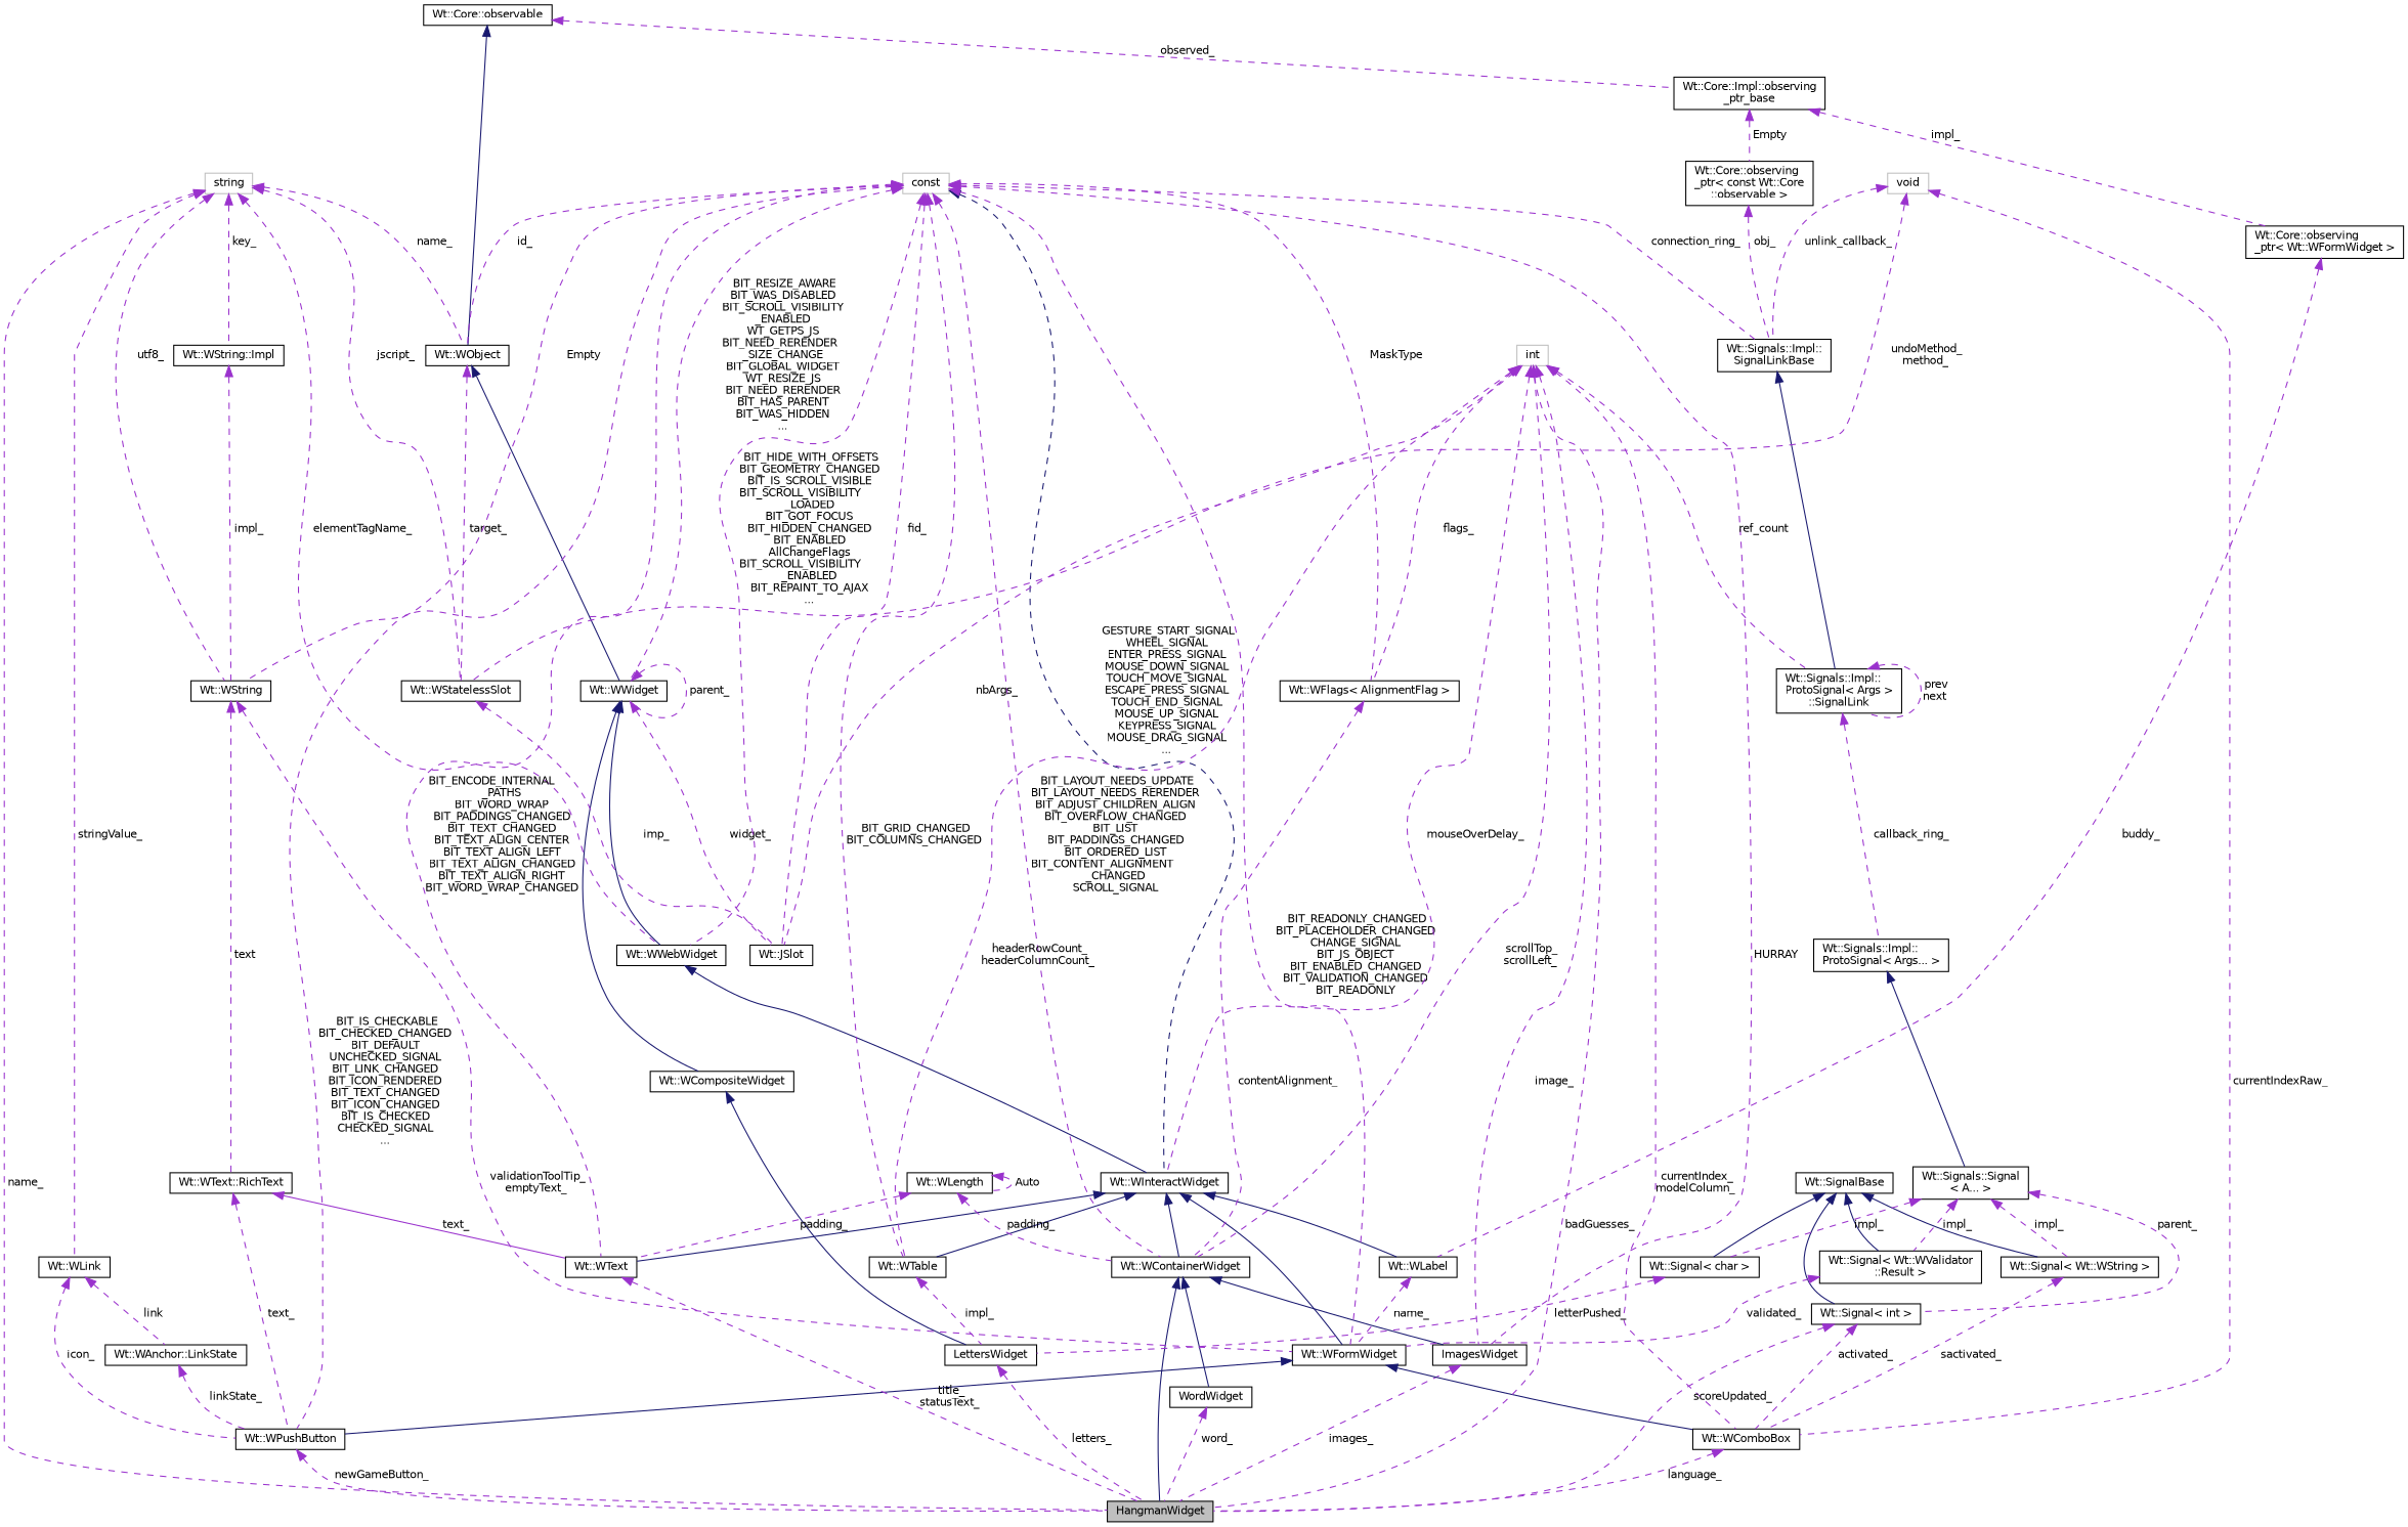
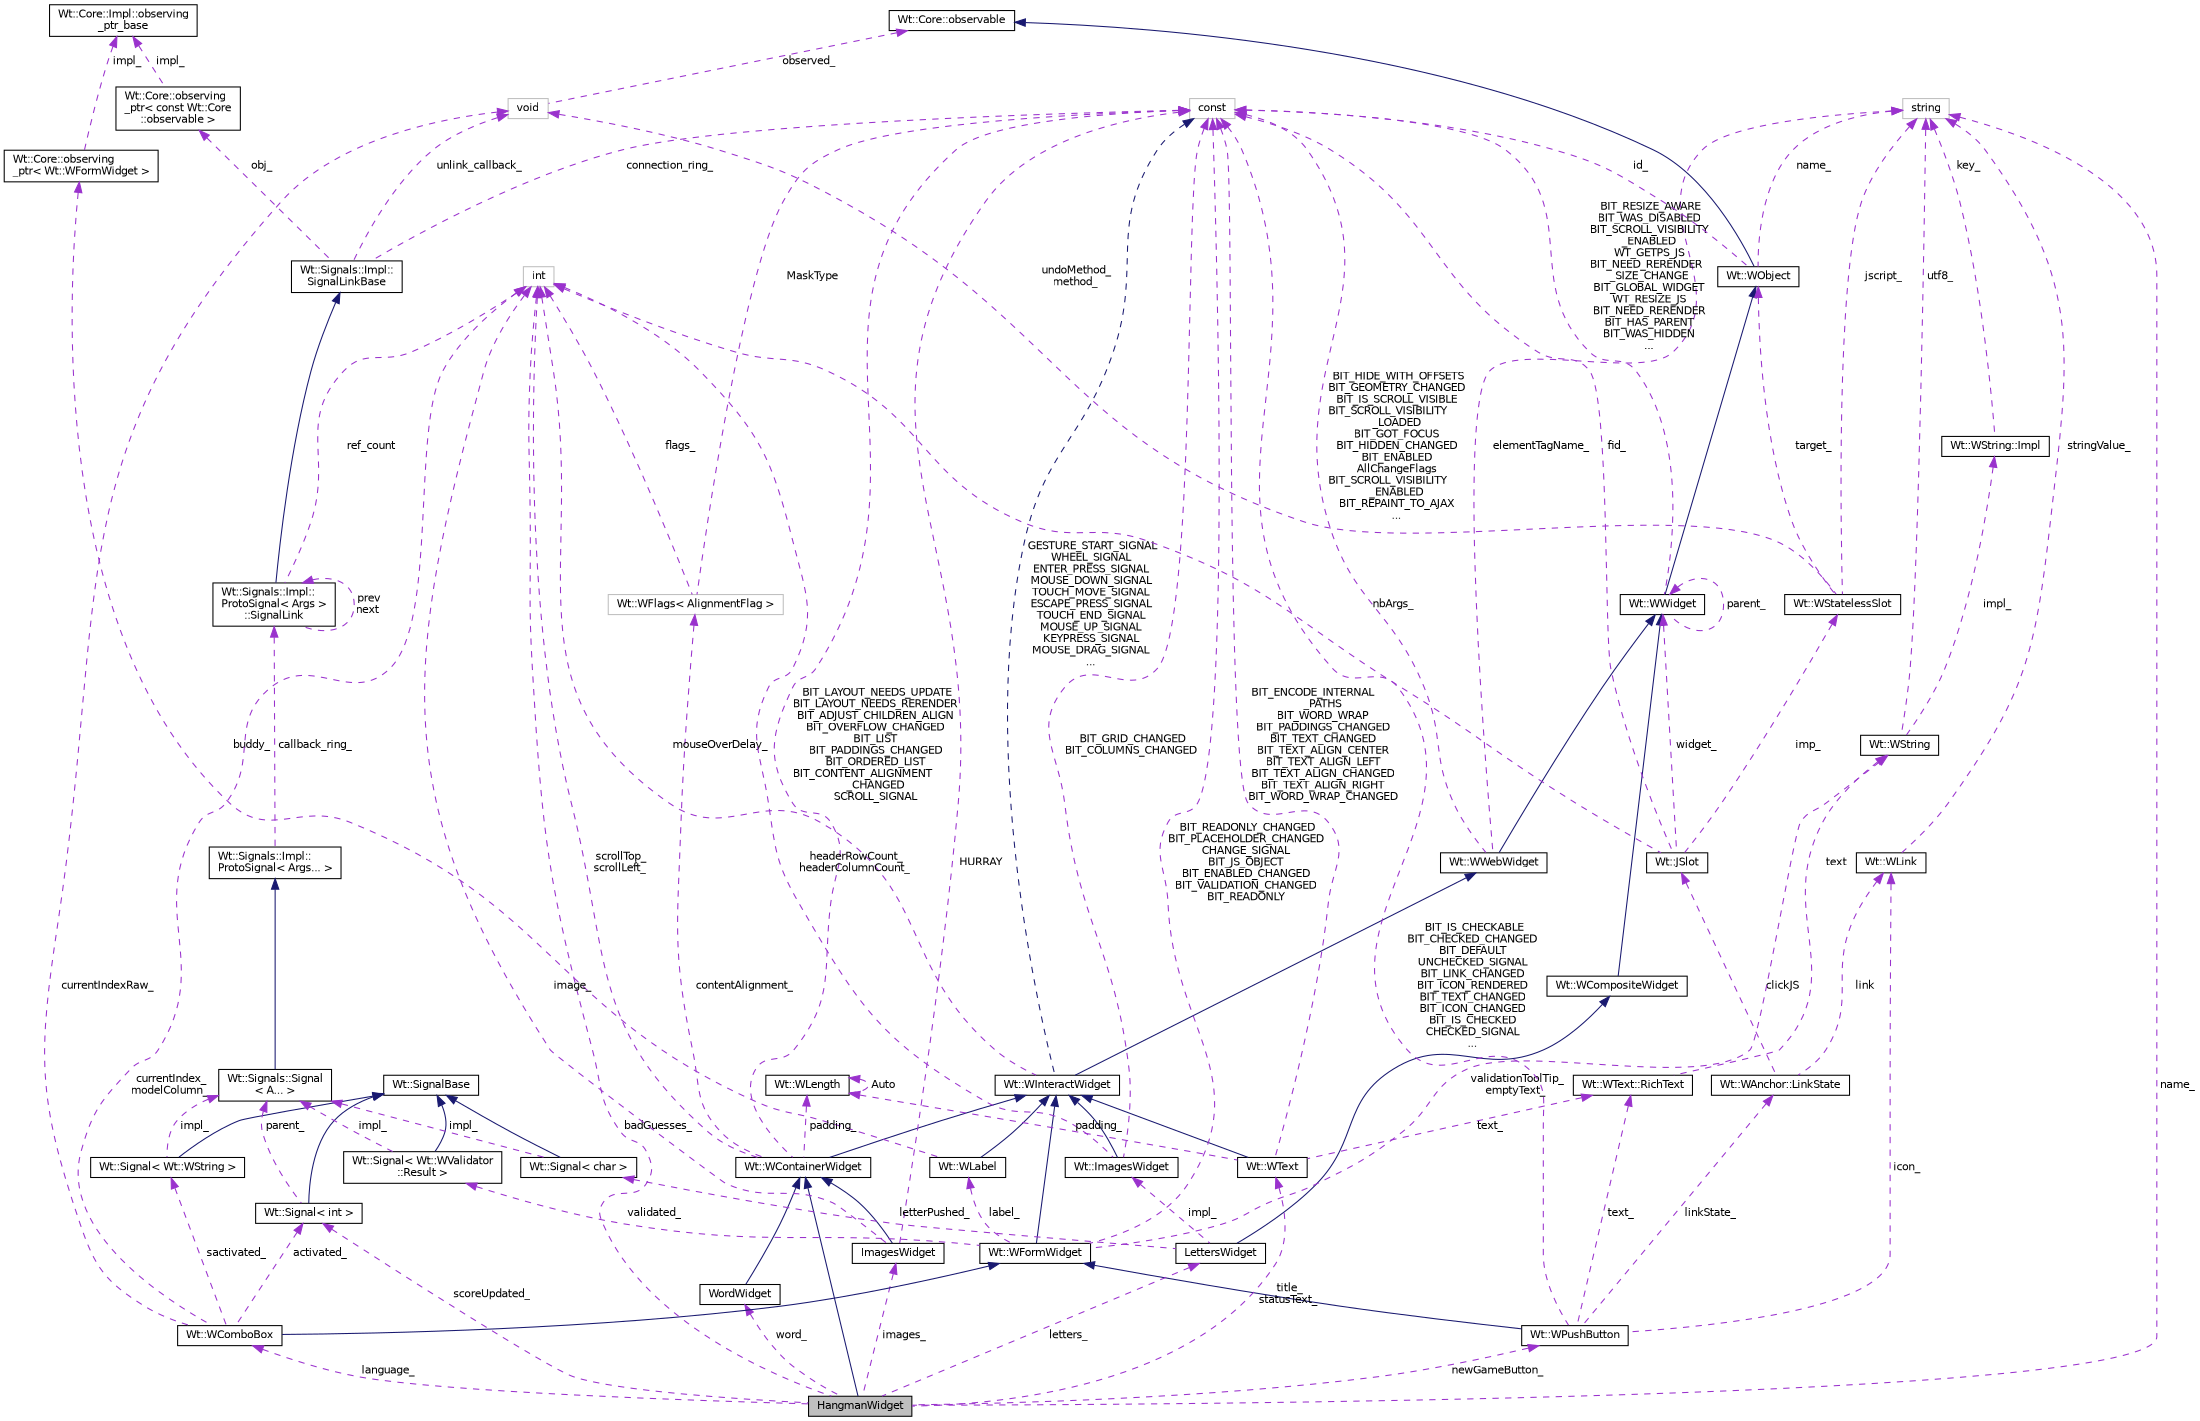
  digraph {
    rankdir=TB
    node [color=black fillcolor=white fontname=Helvetica fontsize=10 shape=record style=filled]
    edge [color=darkorchid3 dir=back fontname=Helvetica fontsize=10 labelfontname=Helvetica labelfontsize=10 style=dashed]
    n1 [fillcolor=grey75 fontcolor=black height=0.2 label=HangmanWidget width=0.4]
    n2 [height=0.2 label="Wt::WContainerWidget" width=0.4]
    n3 [height=0.2 label=ImagesWidget width=0.4]
    n4 [height=0.2 label=WordWidget width=0.4]
    n5 [height=0.2 label="Wt::WInteractWidget" width=0.4]
-   n6 [height=0.2 label="Wt::WTable" width=0.4]
+   n6 [height=0.2 label="Wt::ImagesWidget" width=0.4]
    n7 [height=0.2 label="Wt::WFormWidget" width=0.4]
    n8 [height=0.2 label="Wt::WLabel" width=0.4]
    n9 [height=0.2 label="Wt::WText" width=0.4]
    n10 [height=0.2 label=LettersWidget width=0.4]
    n11 [height=0.2 label="Wt::WPushButton" width=0.4]
    n12 [height=0.2 label="Wt::WComboBox" width=0.4]
    n13 [height=0.2 label="Wt::WWebWidget" width=0.4]
    n14 [height=0.2 label="Wt::WWidget" width=0.4]
    n15 [height=0.2 label="Wt::WCompositeWidget" width=0.4]
    n16 [height=0.2 label="Wt::JSlot" width=0.4]
    n17 [height=0.2 label="Wt::WAnchor::LinkState" width=0.4]
    n18 [height=0.2 label="Wt::WObject" width=0.4]
    n19 [height=0.2 label="Wt::WStatelessSlot" width=0.4]
    n20 [height=0.2 label="Wt::Core::observable" width=0.4]
    n21 [height=0.2 label="Wt::Core::Impl::observing\l_ptr_base" width=0.4]
    n22 [height=0.2 label="Wt::Core::observing\l_ptr\< const Wt::Core\l::observable \>" width=0.4]
    n23 [height=0.2 label="Wt::Core::observing\l_ptr\< Wt::WFormWidget \>" width=0.4]
    n24 [color=grey75 height=0.2 label=string width=0.4]
    n25 [height=0.2 label="Wt::WString" width=0.4]
    n26 [height=0.2 label="Wt::WString::Impl" width=0.4]
    n27 [height=0.2 label="Wt::WLink" width=0.4]
    n28 [height=0.2 label="Wt::WText::RichText" width=0.4]
    n29 [color=grey75 height=0.2 label=const width=0.4]
-   n30 [height=0.2 label="Wt::WFlags\< AlignmentFlag \>" width=0.4]
+   n30 [color=grey75 height=0.2 label="Wt::WFlags\< AlignmentFlag \>" width=0.4]
    n31 [height=0.2 label="Wt::Signals::Impl::\lSignalLinkBase" width=0.4]
    n32 [height=0.2 label="Wt::Signals::Impl::\lProtoSignal\< Args \>\l::SignalLink" width=0.4]
    n33 [color=grey75 height=0.2 label=int width=0.4]
    n34 [height=0.2 label="Wt::Signals::Impl::\lProtoSignal\< Args... \>" width=0.4]
    n35 [height=0.2 label="Wt::WLength" width=0.4]
    n36 [height=0.2 label="Wt::Signal\< char \>" width=0.4]
    n37 [height=0.2 label="Wt::SignalBase" width=0.4]
    n38 [height=0.2 label="Wt::Signal\< Wt::WValidator\l::Result \>" width=0.4]
    n39 [height=0.2 label="Wt::Signal\< Wt::WString \>" width=0.4]
    n40 [height=0.2 label="Wt::Signal\< int \>" width=0.4]
    n41 [height=0.2 label="Wt::Signals::Signal\l\< A... \>" width=0.4]
    n42 [color=grey75 height=0.2 label=void width=0.4]
    n2 -> n1 [color=midnightblue style=solid]
    n2 -> n3 [color=midnightblue style=solid]
    n2 -> n4 [color=midnightblue style=solid]
    n3 -> n1 [label=" images_"]
    n4 -> n1 [label=" word_"]
    n5 -> n2 [color=midnightblue style=solid]
    n5 -> n6 [color=midnightblue style=solid]
    n5 -> n7 [color=midnightblue style=solid]
    n5 -> n8 [color=midnightblue style=solid]
    n5 -> n9 [color=midnightblue style=solid]
    n6 -> n10 [label=" impl_"]
    n7 -> n11 [color=midnightblue style=solid]
    n7 -> n12 [color=midnightblue style=solid]
-   n8 -> n7 [label=" name_"]
+   n8 -> n7 [label=" label_"]
    n9 -> n1 [label=" title_\nstatusText_"]
    n10 -> n1 [label=" letters_"]
    n11 -> n1 [label=" newGameButton_"]
    n12 -> n1 [label=" language_"]
    n13 -> n5 [color=midnightblue style=solid]
    n14 -> n13 [color=midnightblue style=solid]
    n14 -> n14 [label=" parent_"]
    n14 -> n15 [color=midnightblue style=solid]
    n14 -> n16 [label=" widget_"]
    n15 -> n10 [color=midnightblue style=solid]
+   n16 -> n17 [label=" clickJS"]
    n17 -> n11 [label=" linkState_"]
    n18 -> n14 [color=midnightblue style=solid]
    n18 -> n19 [label=" target_"]
    n19 -> n16 [label=" imp_"]
    n20 -> n18 [color=midnightblue style=solid]
-   n20 -> n21 [label=" observed_"]
-   n21 -> n22 [label=" Empty"]
+   n20 -> n42 [label=" observed_"]
+   n21 -> n22 [label=" impl_"]
    n21 -> n23 [label=" impl_"]
    n22 -> n31 [label=" obj_"]
    n23 -> n8 [label=" buddy_"]
    n24 -> n1 [label=" name_"]
    n24 -> n13 [label=" elementTagName_"]
    n24 -> n18 [label=" name_"]
    n24 -> n19 [label=" jscript_"]
    n24 -> n25 [label=" utf8_"]
    n24 -> n26 [label=" key_"]
    n24 -> n27 [label=" stringValue_"]
    n25 -> n7 [label=" validationToolTip_\nemptyText_"]
    n25 -> n28 [label=" text"]
    n26 -> n25 [label=" impl_"]
    n27 -> n11 [label=" icon_"]
    n27 -> n17 [label=" link"]
-   n28 -> n9 [label=" text_" style=solid]
+   n28 -> n9 [label=" text_"]
    n28 -> n11 [label=" text_"]
    n29 -> n2 [label=" BIT_LAYOUT_NEEDS_UPDATE\nBIT_LAYOUT_NEEDS_RERENDER\nBIT_ADJUST_CHILDREN_ALIGN\nBIT_OVERFLOW_CHANGED\nBIT_LIST\nBIT_PADDINGS_CHANGED\nBIT_ORDERED_LIST\nBIT_CONTENT_ALIGNMENT\l_CHANGED\nSCROLL_SIGNAL"]
    n29 -> n3 [label=" HURRAY"]
    n29 -> n5 [color=midnightblue label=" GESTURE_START_SIGNAL\nWHEEL_SIGNAL\nENTER_PRESS_SIGNAL\nMOUSE_DOWN_SIGNAL\nTOUCH_MOVE_SIGNAL\nESCAPE_PRESS_SIGNAL\nTOUCH_END_SIGNAL\nMOUSE_UP_SIGNAL\nKEYPRESS_SIGNAL\nMOUSE_DRAG_SIGNAL\n..."]
    n29 -> n6 [label=" BIT_GRID_CHANGED\nBIT_COLUMNS_CHANGED"]
    n29 -> n7 [label=" BIT_READONLY_CHANGED\nBIT_PLACEHOLDER_CHANGED\nCHANGE_SIGNAL\nBIT_JS_OBJECT\nBIT_ENABLED_CHANGED\nBIT_VALIDATION_CHANGED\nBIT_READONLY"]
    n29 -> n9 [label=" BIT_ENCODE_INTERNAL\l_PATHS\nBIT_WORD_WRAP\nBIT_PADDINGS_CHANGED\nBIT_TEXT_CHANGED\nBIT_TEXT_ALIGN_CENTER\nBIT_TEXT_ALIGN_LEFT\nBIT_TEXT_ALIGN_CHANGED\nBIT_TEXT_ALIGN_RIGHT\nBIT_WORD_WRAP_CHANGED"]
    n29 -> n11 [label=" BIT_IS_CHECKABLE\nBIT_CHECKED_CHANGED\nBIT_DEFAULT\nUNCHECKED_SIGNAL\nBIT_LINK_CHANGED\nBIT_ICON_RENDERED\nBIT_TEXT_CHANGED\nBIT_ICON_CHANGED\nBIT_IS_CHECKED\nCHECKED_SIGNAL\n..."]
    n29 -> n13 [label=" BIT_HIDE_WITH_OFFSETS\nBIT_GEOMETRY_CHANGED\nBIT_IS_SCROLL_VISIBLE\nBIT_SCROLL_VISIBILITY\l_LOADED\nBIT_GOT_FOCUS\nBIT_HIDDEN_CHANGED\nBIT_ENABLED\nAllChangeFlags\nBIT_SCROLL_VISIBILITY\l_ENABLED\nBIT_REPAINT_TO_AJAX\n..."]
    n29 -> n14 [label=" BIT_RESIZE_AWARE\nBIT_WAS_DISABLED\nBIT_SCROLL_VISIBILITY\l_ENABLED\nWT_GETPS_JS\nBIT_NEED_RERENDER\l_SIZE_CHANGE\nBIT_GLOBAL_WIDGET\nWT_RESIZE_JS\nBIT_NEED_RERENDER\nBIT_HAS_PARENT\nBIT_WAS_HIDDEN\n..."]
    n29 -> n16 [label=" fid_"]
    n29 -> n18 [label=" id_"]
-   n29 -> n25 [label=" Empty"]
    n29 -> n30 [label=" MaskType"]
    n29 -> n31 [label=" connection_ring_"]
    n30 -> n2 [label=" contentAlignment_"]
    n31 -> n32 [color=midnightblue style=solid]
    n32 -> n32 [label=" prev\nnext"]
    n32 -> n34 [label=" callback_ring_"]
    n33 -> n1 [label=" badGuesses_"]
    n33 -> n2 [label=" scrollTop_\nscrollLeft_"]
    n33 -> n3 [label=" image_"]
    n33 -> n5 [label=" mouseOverDelay_"]
    n33 -> n6 [label=" headerRowCount_\nheaderColumnCount_"]
    n33 -> n12 [label=" currentIndex_\nmodelColumn_"]
    n33 -> n16 [label=" nbArgs_"]
    n33 -> n30 [label=" flags_"]
    n33 -> n32 [label=" ref_count"]
    n34 -> n41 [color=midnightblue style=solid]
    n35 -> n2 [label=" padding_"]
    n35 -> n9 [label=" padding_"]
    n35 -> n35 [label=" Auto"]
    n36 -> n10 [label=" letterPushed_"]
    n37 -> n36 [color=midnightblue style=solid]
    n37 -> n38 [color=midnightblue style=solid]
    n37 -> n39 [color=midnightblue style=solid]
    n37 -> n40 [color=midnightblue style=solid]
    n38 -> n7 [label=" validated_"]
    n39 -> n12 [label=" sactivated_"]
    n40 -> n1 [label=" scoreUpdated_"]
    n40 -> n12 [label=" activated_"]
    n41 -> n36 [label=" impl_"]
    n41 -> n38 [label=" impl_"]
    n41 -> n39 [label=" impl_"]
    n41 -> n40 [label=" parent_"]
    n42 -> n12 [label=" currentIndexRaw_"]
    n42 -> n19 [label=" undoMethod_\nmethod_"]
    n42 -> n31 [label=" unlink_callback_"]
  }
